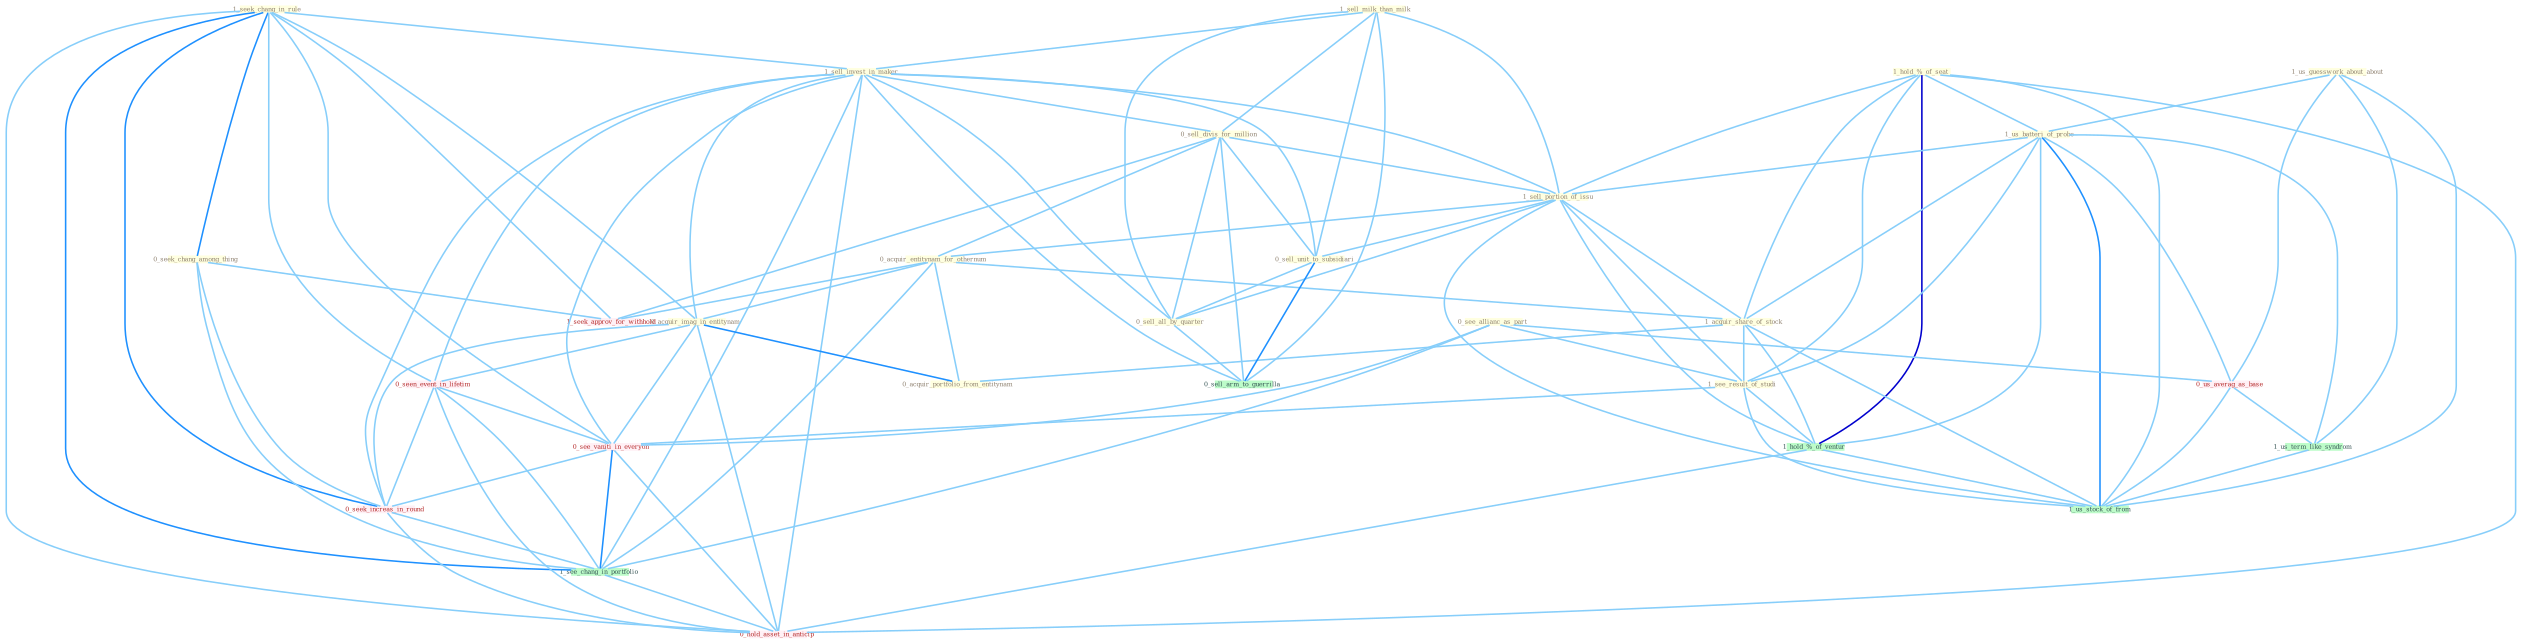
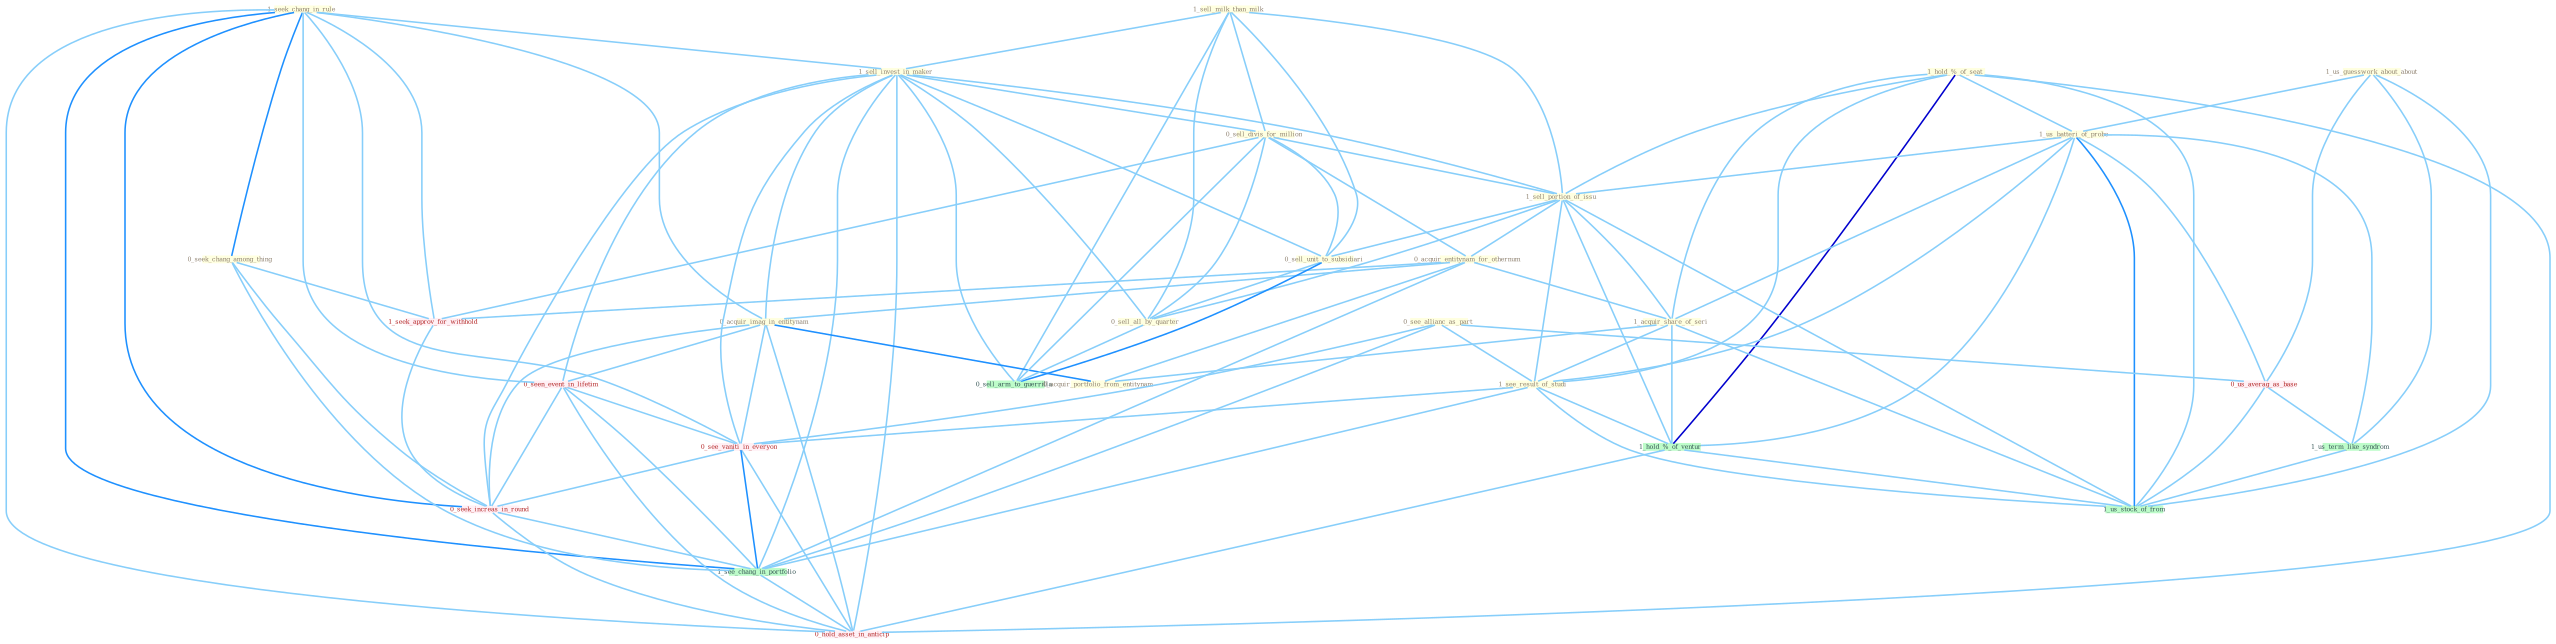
  graph {
    node [color="#ffffe0" fixedsize=true fontcolor="#8b7d6b" fontsize=4 shape=polygon style=filled]
    edge [color="#87cefa" w=1]
    "1_seek_chang_in_rule " [height=.06 width=.5]
    n2 [height=.06 label="1_us_guesswork_about_about" width=.5]
    "0_seek_chang_among_thing " [height=.06 width=.5]
    "1_sell_milk_than_milk " [height=.06 width=.5]
    "1_hold_%_of_seat " [height=.06 width=.5]
    "1_sell_invest_in_maker " [height=.06 width=.5]
    "0_acquir_entitynam_for_othernum " [height=.06 width=.5]
    "0_acquir_imag_in_entitynam " [height=.06 width=.5]
    "1_us_batteri_of_probe " [height=.06 width=.5]
    "0_sell_divis_for_million " [height=.06 width=.5]
-   "1_acquir_share_of_seri " [height=.06 width=.5 label="1_acquir_share_of_stock"]
+   "1_acquir_share_of_seri " [height=.06 width=.5]
    "1_sell_portion_of_issu " [height=.06 width=.5]
    "0_sell_unit_to_subsidiari " [height=.06 width=.5]
    "0_sell_all_by_quarter " [height=.06 width=.5]
    "0_acquir_portfolio_from_entitynam " [height=.06 width=.5]
    "0_see_allianc_as_part " [height=.06 width=.5]
    "1_see_result_of_studi " [height=.06 width=.5]
    "0_seen_event_in_lifetim " [color="#fff0f5" fontcolor="#b22222" height=.06 width=.5]
    "0_us_averag_as_base " [color="#fff0f5" fontcolor="#b22222" height=.06 width=.5]
    "1_seek_approv_for_withhold " [color="#fff0f5" fontcolor="#b22222" height=.06 width=.5]
    "0_see_vaniti_in_everyon " [color="#fff0f5" fontcolor="#b22222" height=.06 width=.5]
    "0_seek_increas_in_round " [color="#fff0f5" fontcolor="#b22222" height=.06 width=.5]
    "0_hold_asset_in_anticip " [color="#fff0f5" fontcolor="#b22222" height=.06 width=.5]
    "1_see_chang_in_portfolio " [color="#BDFCC9" fontcolor="#2f4f4f" height=.06 width=.5]
    "1_us_term_like_syndrom " [color="#BDFCC9" fontcolor="#2f4f4f" height=.06 width=.5]
    n26 [color="#BDFCC9" fontcolor="#2f4f4f" height=.06 label="1_us_stock_of_from" width=.5]
    "0_sell_arm_to_guerrilla " [color="#BDFCC9" fontcolor="#2f4f4f" height=.06 width=.5]
    "1_hold_%_of_ventur " [color="#BDFCC9" fontcolor="#2f4f4f" height=.06 width=.5]
    subgraph sub_1 {
      "1_seek_chang_in_rule "
      n2
      "0_seek_chang_among_thing "
      "1_sell_milk_than_milk "
      "1_hold_%_of_seat "
      "1_sell_invest_in_maker "
      "0_acquir_entitynam_for_othernum "
      "0_acquir_imag_in_entitynam "
      "1_us_batteri_of_probe "
      "0_sell_divis_for_million "
      "1_acquir_share_of_seri "
      "1_sell_portion_of_issu "
      "0_sell_unit_to_subsidiari "
      "0_sell_all_by_quarter "
      "0_acquir_portfolio_from_entitynam "
      "0_see_allianc_as_part "
      "1_see_result_of_studi "
    }
    subgraph sub_2 {
      "0_seen_event_in_lifetim "
      "0_us_averag_as_base "
      "1_seek_approv_for_withhold "
      "0_see_vaniti_in_everyon "
      "0_seek_increas_in_round "
      "0_hold_asset_in_anticip "
    }
    "1_seek_chang_in_rule " -- "0_seek_chang_among_thing " [color="#1e90ff" w=2]
    "1_seek_chang_in_rule " -- "1_sell_invest_in_maker "
    "1_seek_chang_in_rule " -- "0_acquir_imag_in_entitynam "
    "1_seek_chang_in_rule " -- "0_seen_event_in_lifetim "
    "1_seek_chang_in_rule " -- "1_seek_approv_for_withhold "
    "1_seek_chang_in_rule " -- "0_see_vaniti_in_everyon "
    "1_seek_chang_in_rule " -- "0_seek_increas_in_round " [color="#1e90ff" w=2]
    "1_seek_chang_in_rule " -- "0_hold_asset_in_anticip "
    "1_seek_chang_in_rule " -- "1_see_chang_in_portfolio " [color="#1e90ff" w=2]
    n2 -- "1_us_batteri_of_probe "
    n2 -- "0_us_averag_as_base "
    n2 -- "1_us_term_like_syndrom "
    n2 -- n26
    "0_seek_chang_among_thing " -- "1_seek_approv_for_withhold "
    "0_seek_chang_among_thing " -- "0_seek_increas_in_round "
    "0_seek_chang_among_thing " -- "1_see_chang_in_portfolio "
    "1_sell_milk_than_milk " -- "1_sell_invest_in_maker "
    "1_sell_milk_than_milk " -- "0_sell_divis_for_million "
    "1_sell_milk_than_milk " -- "1_sell_portion_of_issu "
    "1_sell_milk_than_milk " -- "0_sell_unit_to_subsidiari "
    "1_sell_milk_than_milk " -- "0_sell_all_by_quarter "
    "1_sell_milk_than_milk " -- "0_sell_arm_to_guerrilla "
    "1_hold_%_of_seat " -- "1_us_batteri_of_probe "
    "1_hold_%_of_seat " -- "1_acquir_share_of_seri "
    "1_hold_%_of_seat " -- "1_sell_portion_of_issu "
    "1_hold_%_of_seat " -- "1_see_result_of_studi "
    "1_hold_%_of_seat " -- "0_hold_asset_in_anticip "
    "1_hold_%_of_seat " -- n26
    "1_hold_%_of_seat " -- "1_hold_%_of_ventur " [color="#0000cd" w=3]
    "1_sell_invest_in_maker " -- "0_acquir_imag_in_entitynam "
    "1_sell_invest_in_maker " -- "0_sell_divis_for_million "
    "1_sell_invest_in_maker " -- "1_sell_portion_of_issu "
    "1_sell_invest_in_maker " -- "0_sell_unit_to_subsidiari "
    "1_sell_invest_in_maker " -- "0_sell_all_by_quarter "
    "1_sell_invest_in_maker " -- "0_seen_event_in_lifetim "
    "1_sell_invest_in_maker " -- "0_see_vaniti_in_everyon "
    "1_sell_invest_in_maker " -- "0_seek_increas_in_round "
    "1_sell_invest_in_maker " -- "0_hold_asset_in_anticip "
    "1_sell_invest_in_maker " -- "1_see_chang_in_portfolio "
    "1_sell_invest_in_maker " -- "0_sell_arm_to_guerrilla "
    "0_acquir_entitynam_for_othernum " -- "0_acquir_imag_in_entitynam "
    "0_acquir_entitynam_for_othernum " -- "0_sell_divis_for_million "
    "0_acquir_entitynam_for_othernum " -- "1_acquir_share_of_seri "
    "0_acquir_entitynam_for_othernum " -- "0_acquir_portfolio_from_entitynam "
    "0_acquir_entitynam_for_othernum " -- "1_seek_approv_for_withhold "
    "0_acquir_entitynam_for_othernum " -- "1_see_chang_in_portfolio "
    "0_acquir_imag_in_entitynam " -- "0_acquir_portfolio_from_entitynam " [color="#1e90ff" w=2]
    "0_acquir_imag_in_entitynam " -- "0_seen_event_in_lifetim "
    "0_acquir_imag_in_entitynam " -- "0_see_vaniti_in_everyon "
    "0_acquir_imag_in_entitynam " -- "0_seek_increas_in_round "
    "0_acquir_imag_in_entitynam " -- "0_hold_asset_in_anticip "
    "1_us_batteri_of_probe " -- "1_acquir_share_of_seri "
    "1_us_batteri_of_probe " -- "1_sell_portion_of_issu "
    "1_us_batteri_of_probe " -- "1_see_result_of_studi "
    "1_us_batteri_of_probe " -- "0_us_averag_as_base "
    "1_us_batteri_of_probe " -- "1_us_term_like_syndrom "
    "1_us_batteri_of_probe " -- n26 [color="#1e90ff" w=2]
    "1_us_batteri_of_probe " -- "1_hold_%_of_ventur "
    "0_sell_divis_for_million " -- "1_sell_portion_of_issu "
    "0_sell_divis_for_million " -- "0_sell_unit_to_subsidiari "
    "0_sell_divis_for_million " -- "0_sell_all_by_quarter "
    "0_sell_divis_for_million " -- "1_seek_approv_for_withhold "
    "0_sell_divis_for_million " -- "0_sell_arm_to_guerrilla "
    "1_acquir_share_of_seri " -- "1_sell_portion_of_issu "
    "1_acquir_share_of_seri " -- "0_acquir_portfolio_from_entitynam "
    "1_acquir_share_of_seri " -- "1_see_result_of_studi "
    "1_acquir_share_of_seri " -- n26
    "1_acquir_share_of_seri " -- "1_hold_%_of_ventur "
    "1_sell_portion_of_issu " -- "0_acquir_entitynam_for_othernum "
    "1_sell_portion_of_issu " -- "0_sell_unit_to_subsidiari "
    "1_sell_portion_of_issu " -- "0_sell_all_by_quarter "
    "1_sell_portion_of_issu " -- "1_see_result_of_studi "
    "1_sell_portion_of_issu " -- n26
    "1_sell_portion_of_issu " -- "1_hold_%_of_ventur "
    "0_sell_unit_to_subsidiari " -- "0_sell_all_by_quarter "
    "0_sell_unit_to_subsidiari " -- "0_sell_arm_to_guerrilla " [color="#1e90ff" w=2]
    "0_sell_all_by_quarter " -- "0_sell_arm_to_guerrilla "
    "0_see_allianc_as_part " -- "1_see_result_of_studi "
    "0_see_allianc_as_part " -- "0_us_averag_as_base "
    "0_see_allianc_as_part " -- "0_see_vaniti_in_everyon "
    "0_see_allianc_as_part " -- "1_see_chang_in_portfolio "
    "1_see_result_of_studi " -- "0_see_vaniti_in_everyon "
+   "1_see_result_of_studi " -- "1_see_chang_in_portfolio "
    "1_see_result_of_studi " -- n26
    "1_see_result_of_studi " -- "1_hold_%_of_ventur "
    "0_seen_event_in_lifetim " -- "0_see_vaniti_in_everyon "
    "0_seen_event_in_lifetim " -- "0_seek_increas_in_round "
    "0_seen_event_in_lifetim " -- "0_hold_asset_in_anticip "
    "0_seen_event_in_lifetim " -- "1_see_chang_in_portfolio "
    "0_us_averag_as_base " -- "1_us_term_like_syndrom "
    "0_us_averag_as_base " -- n26
+   "1_seek_approv_for_withhold " -- "0_seek_increas_in_round "
    "0_see_vaniti_in_everyon " -- "0_seek_increas_in_round "
    "0_see_vaniti_in_everyon " -- "0_hold_asset_in_anticip "
    "0_see_vaniti_in_everyon " -- "1_see_chang_in_portfolio " [color="#1e90ff" w=2]
    "0_seek_increas_in_round " -- "0_hold_asset_in_anticip "
    "0_seek_increas_in_round " -- "1_see_chang_in_portfolio "
    "1_see_chang_in_portfolio " -- "0_hold_asset_in_anticip "
    "1_us_term_like_syndrom " -- n26
    "1_hold_%_of_ventur " -- "0_hold_asset_in_anticip "
    "1_hold_%_of_ventur " -- n26
  }
